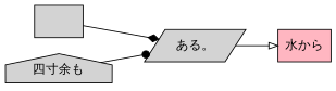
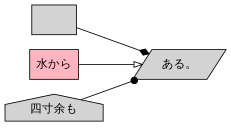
  digraph {
    rankdir=LR
    node [fillcolor=lightgrey shape=box style=filled]
    n1 [label="　"]
    n2 [label="ある。" shape=parallelogram]
    n3 [fillcolor=lightpink label="水から"]
    n4 [label="四寸余も" shape=house]
    n1 -> n2 [arrowhead=diamond]
-   n2 -> n3 [arrowhead=onormal]
+   n3 -> n2 [arrowhead=onormal]
    n4 -> n2 [arrowhead=dot]
  }
